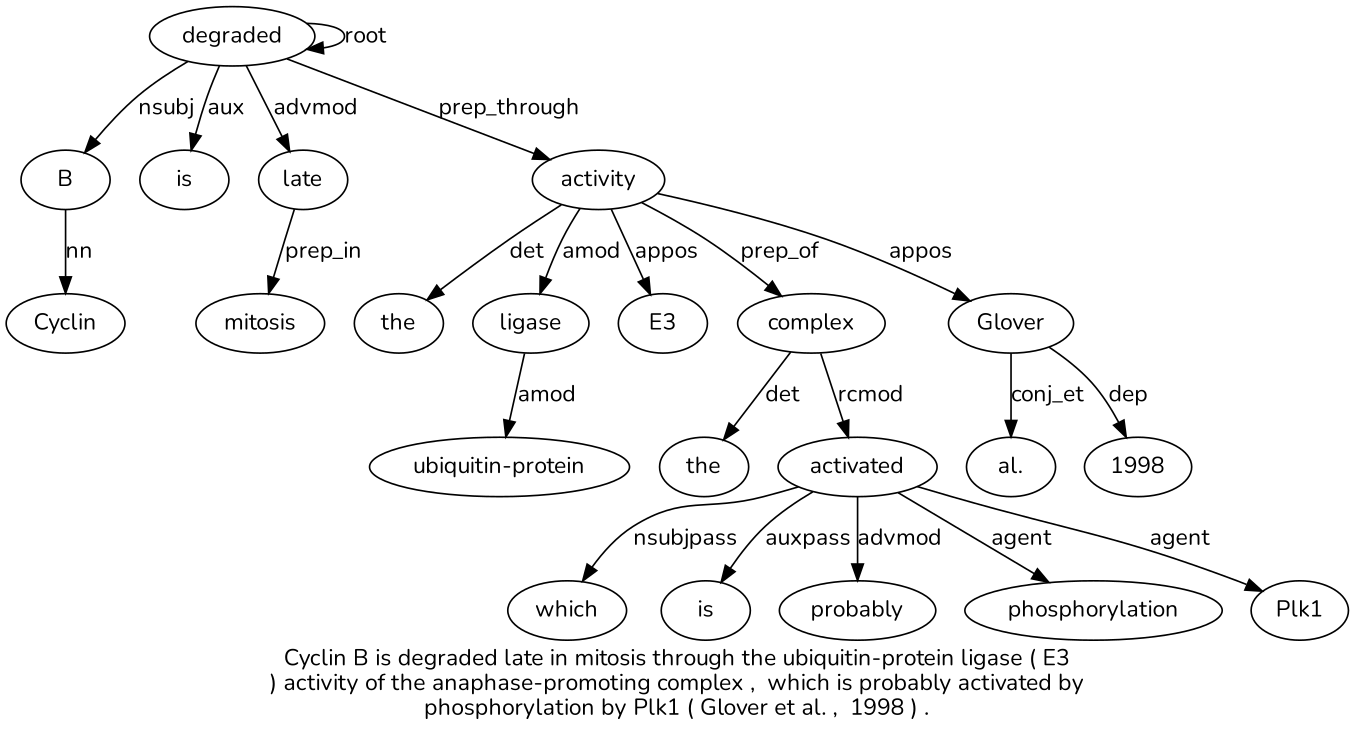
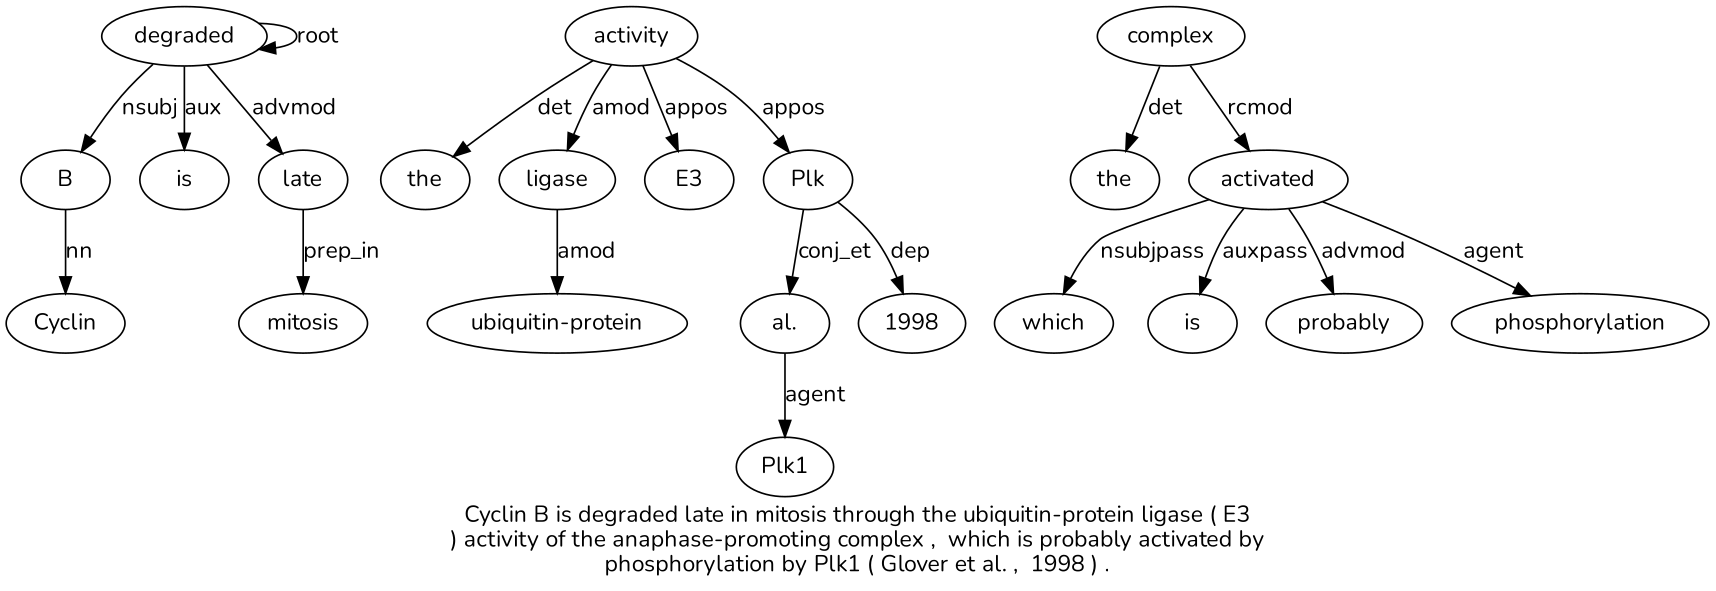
  digraph {
    fontname=Nunito
    label="Cyclin B is degraded late in mitosis through the ubiquitin-protein ligase ( E3\n) activity of the anaphase-promoting complex ,  which is probably activated by\nphosphorylation by Plk1 ( Glover et al. ,  1998 ) ."
    node [fillcolor=white fontname=Nunito style=filled]
    edge [fontname=Nunito]
    n1 [label=B]
    n2 [label=Cyclin]
    n3 [label=degraded]
    n4 [label=is]
    n5 [label=late]
    n6 [label=activity]
    n7 [label=mitosis]
    n8 [label=the]
    n9 [label=ligase]
    n10 [label=E3]
    n11 [label=complex]
-   n12 [label=Glover]
+   n12 [label=Plk]
    n13 [label="ubiquitin-protein"]
    n14 [label=the]
    n15 [label=activated]
    n16 [label="al."]
    n17 [label=1998]
    n18 [label=which]
    n19 [label=is]
    n20 [label=probably]
    n21 [label=phosphorylation]
    n22 [label=Plk1]
    n1 -> n2 [label=nn]
    n3 -> n1 [label=nsubj]
    n3 -> n3 [label=root]
    n3 -> n4 [label=aux]
    n3 -> n5 [label=advmod]
-   n3 -> n6 [label=prep_through]
    n5 -> n7 [label=prep_in]
    n6 -> n8 [label=det]
    n6 -> n9 [label=amod]
    n6 -> n10 [label=appos]
-   n6 -> n11 [label=prep_of]
    n6 -> n12 [label=appos]
    n9 -> n13 [label=amod]
    n11 -> n14 [label=det]
    n11 -> n15 [label=rcmod]
    n12 -> n16 [label=conj_et]
    n12 -> n17 [label=dep]
    n15 -> n18 [label=nsubjpass]
    n15 -> n19 [label=auxpass]
    n15 -> n20 [label=advmod]
    n15 -> n21 [label=agent]
-   n15 -> n22 [label=agent]
+   n16 -> n22 [label=agent]
  }
